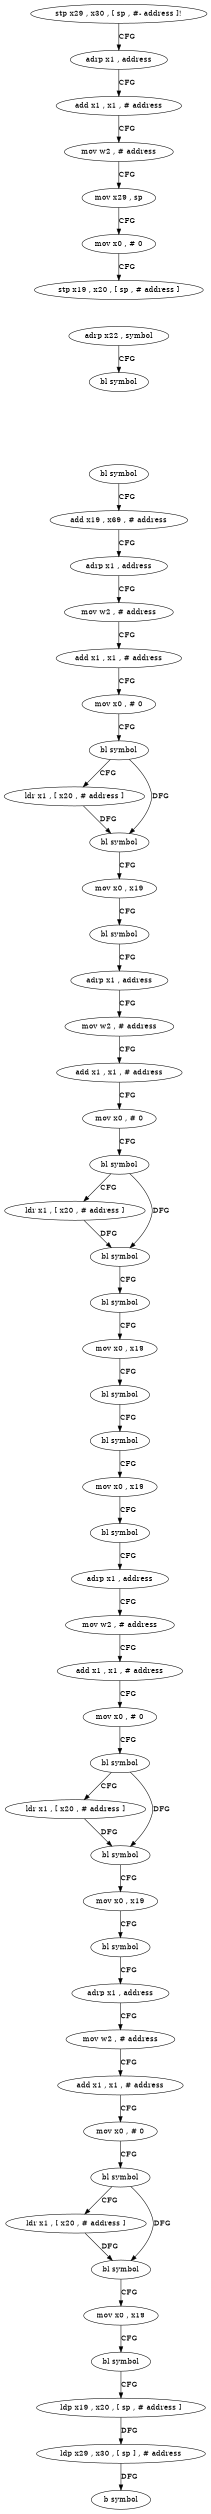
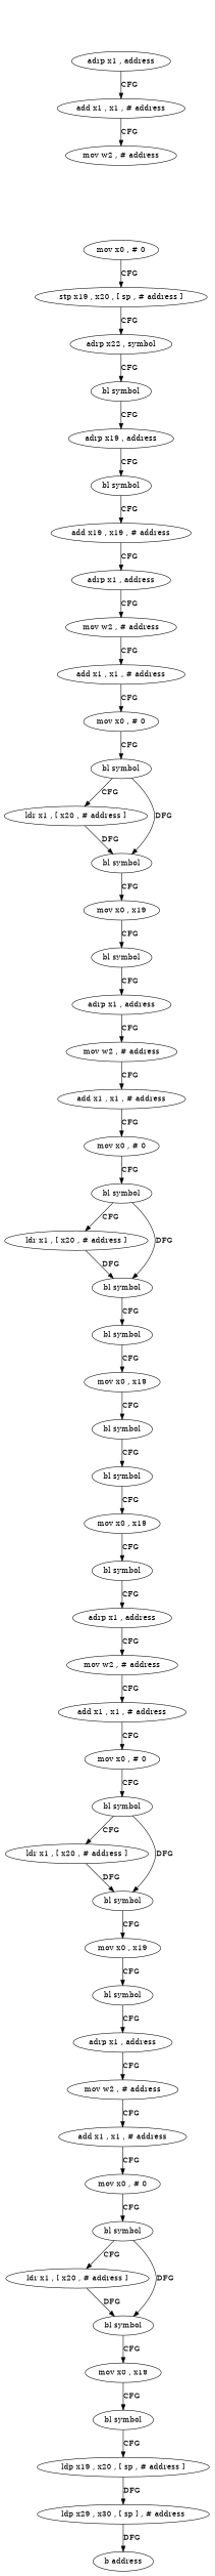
  digraph {
-   n1 [label="stp x29 , x30 , [ sp , #- address ]!"]
    n2 [label="adrp x1 , address"]
    n3 [label="add x1 , x1 , # address"]
    n4 [label="mov w2 , # address"]
-   n5 [label="mov x29 , sp"]
    n6 [label="mov x0 , # 0"]
    n7 [label="stp x19 , x20 , [ sp , # address ]"]
    n8 [label="adrp x22 , symbol"]
    n9 [label="bl symbol"]
+   n10 [label="adrp x19 , address"]
    n11 [label="bl symbol"]
-   n12 [label="add x19 , x69 , # address"]
+   n12 [label="add x19 , x19 , # address"]
    n13 [label="adrp x1 , address"]
    n14 [label="mov w2 , # address"]
    n15 [label="add x1 , x1 , # address"]
    n16 [label="mov x0 , # 0"]
    n17 [label="bl symbol"]
    n18 [label="ldr x1 , [ x20 , # address ]"]
    n19 [label="bl symbol"]
    n20 [label="mov x0 , x19"]
    n21 [label="bl symbol"]
    n22 [label="adrp x1 , address"]
    n23 [label="mov w2 , # address"]
    n24 [label="add x1 , x1 , # address"]
    n25 [label="mov x0 , # 0"]
    n26 [label="bl symbol"]
    n27 [label="ldr x1 , [ x20 , # address ]"]
    n28 [label="bl symbol"]
    n29 [label="bl symbol"]
    n30 [label="mov x0 , x19"]
    n31 [label="bl symbol"]
    n32 [label="bl symbol"]
    n33 [label="mov x0 , x19"]
    n34 [label="bl symbol"]
    n35 [label="adrp x1 , address"]
    n36 [label="mov w2 , # address"]
    n37 [label="add x1 , x1 , # address"]
    n38 [label="mov x0 , # 0"]
    n39 [label="bl symbol"]
    n40 [label="ldr x1 , [ x20 , # address ]"]
    n41 [label="bl symbol"]
    n42 [label="mov x0 , x19"]
    n43 [label="bl symbol"]
    n44 [label="adrp x1 , address"]
    n45 [label="mov w2 , # address"]
    n46 [label="add x1 , x1 , # address"]
    n47 [label="mov x0 , # 0"]
    n48 [label="bl symbol"]
    n49 [label="ldr x1 , [ x20 , # address ]"]
    n50 [label="bl symbol"]
    n51 [label="mov x0 , x19"]
    n52 [label="bl symbol"]
    n53 [label="ldp x19 , x20 , [ sp , # address ]"]
    n54 [label="ldp x29 , x30 , [ sp ] , # address"]
-   n55 [label="b symbol"]
-   n1 -> n2 [label=CFG]
+   n55 [label="b address"]
    n2 -> n3 [label=CFG]
    n3 -> n4 [label=CFG]
-   n4 -> n5 [label=CFG]
-   n5 -> n6 [label=CFG]
    n6 -> n7 [label=CFG]
+   n7 -> n8 [label=CFG]
    n8 -> n9 [label=CFG]
+   n9 -> n10 [label=CFG]
+   n10 -> n11 [label=CFG]
    n11 -> n12 [label=CFG]
    n12 -> n13 [label=CFG]
    n13 -> n14 [label=CFG]
    n14 -> n15 [label=CFG]
    n15 -> n16 [label=CFG]
    n16 -> n17 [label=CFG]
    n17 -> n18 [label=CFG]
    n17 -> n19 [label=DFG]
    n18 -> n19 [label=DFG]
    n19 -> n20 [label=CFG]
    n20 -> n21 [label=CFG]
    n21 -> n22 [label=CFG]
    n22 -> n23 [label=CFG]
    n23 -> n24 [label=CFG]
    n24 -> n25 [label=CFG]
    n25 -> n26 [label=CFG]
    n26 -> n27 [label=CFG]
    n26 -> n28 [label=DFG]
    n27 -> n28 [label=DFG]
    n28 -> n29 [label=CFG]
    n29 -> n30 [label=CFG]
    n30 -> n31 [label=CFG]
    n31 -> n32 [label=CFG]
    n32 -> n33 [label=CFG]
    n33 -> n34 [label=CFG]
    n34 -> n35 [label=CFG]
    n35 -> n36 [label=CFG]
    n36 -> n37 [label=CFG]
    n37 -> n38 [label=CFG]
    n38 -> n39 [label=CFG]
    n39 -> n40 [label=CFG]
    n39 -> n41 [label=DFG]
    n40 -> n41 [label=DFG]
    n41 -> n42 [label=CFG]
    n42 -> n43 [label=CFG]
    n43 -> n44 [label=CFG]
    n44 -> n45 [label=CFG]
    n45 -> n46 [label=CFG]
    n46 -> n47 [label=CFG]
    n47 -> n48 [label=CFG]
    n48 -> n49 [label=CFG]
    n48 -> n50 [label=DFG]
    n49 -> n50 [label=DFG]
    n50 -> n51 [label=CFG]
    n51 -> n52 [label=CFG]
    n52 -> n53 [label=CFG]
    n53 -> n54 [label=DFG]
    n54 -> n55 [label=DFG]
  }
